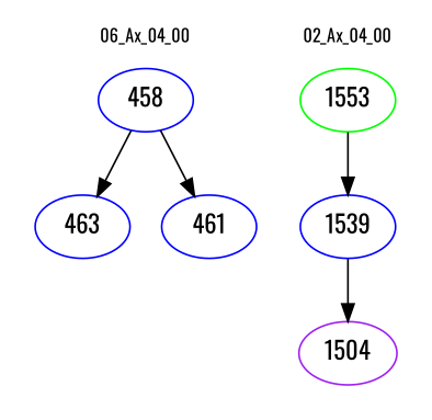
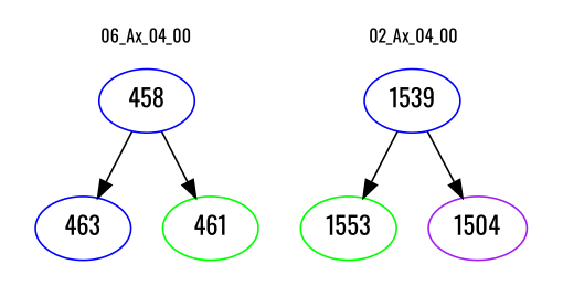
  digraph {
    fontname=Oswald
    node [color=blue fontname=Oswald]
    edge [color=black fontname=Oswald]
    n1 [label=458]
    n2 [label=463]
-   n3 [label=461]
+   n3 [color=green label=461]
    n4 [label=1539]
    n5 [color=green label=1553]
    n6 [color=purple label=1504]
    subgraph cluster_1 {
      color=white
      fontsize=10
      label="06_Ax_04_00"
      n1
      n2
      n3
    }
    subgraph cluster_2 {
      color=white
      fontsize=10
      label="02_Ax_04_00"
      n4
      n5
      n6
    }
    n1 -> n2
    n1 -> n3
-   n5 -> n4
+   n4 -> n5
    n4 -> n6
  }
